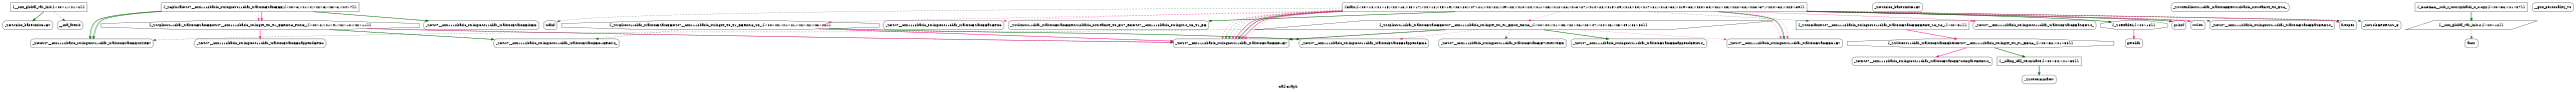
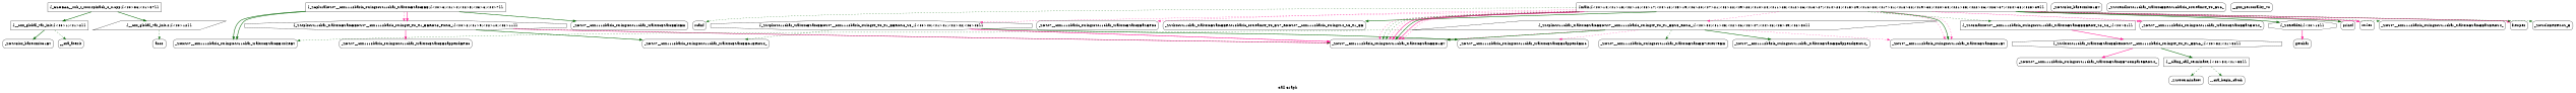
  digraph {
    label="Call Graph"
    node [shape=Mrecord]
    edge [color=darkgreen style=dashed tailport=s0]
    n1 [label="{__cxx_global_var_init|{<s0>1|<s1>2}}" shape=box]
    n2 [label="{_ZNSt8ios_base4InitC1Ev}"]
    n3 [label="{__cxa_atexit}"]
    n4 [label="{_ZStlsIcSt11char_traitsIcESaIcEERSt13basic_ostreamIT_T0_ES7_RKNSt7__cxx1112basic_stringIS4_S5_T1_EE}"]
    n5 [label="{_ZStplIcSt11char_traitsIcESaIcEENSt7__cxx1112basic_stringIT_T0_T1_EERKS8_PKS5_|{<s0>8|<s1>9|<s2>10|<s3>11}}" shape=octagon]
    n6 [label="{_ZNSt7__cxx1112basic_stringIcSt11char_traitsIcESaIcEEC1ERKS4_}"]
    n7 [label="{_ZNSt7__cxx1112basic_stringIcSt11char_traitsIcESaIcEE6appendEPKc}"]
    n8 [label="{_ZNSt7__cxx1112basic_stringIcSt11char_traitsIcESaIcEED1Ev}"]
    n9 [label="{_ZSt9terminatev}"]
    n10 [label="{_ZNSt7__cxx1112basic_stringIcSt11char_traitsIcESaIcEEC1Ev}"]
    n11 [label="{_ZNSt7__cxx1112basic_stringIcSt11char_traitsIcESaIcEEaSEOS4_}"]
    n12 [label="{_ZNSt8ios_base4InitD1Ev}"]
    n13 [label="{_ZSt4endlIcSt11char_traitsIcEERSt13basic_ostreamIT_T0_ES6_}"]
    n14 [label="{acos}"]
    n15 [label="{printf}"]
    n16 [label="{_ZStplIcSt11char_traitsIcESaIcEENSt7__cxx1112basic_stringIT_T0_T1_EES5_RKS8_|{<s0>44|<s1>45|<s2>46|<s3>47|<s4>48|<s5>49|<s6>50}}" shape=parallelogram]
    n17 [label="{_ZNKSt7__cxx1112basic_stringIcSt11char_traitsIcESaIcEE4sizeEv}"]
    n18 [label="{_ZNSt7__cxx1112basic_stringIcSt11char_traitsIcESaIcEE7reserveEm}"]
    n19 [label="{_ZNSt7__cxx1112basic_stringIcSt11char_traitsIcESaIcEE6appendEmc}"]
    n20 [label="{_ZNSt7__cxx1112basic_stringIcSt11char_traitsIcESaIcEE6appendERKS4_}"]
    n21 [label="{_Z6pluralNSt7__cxx1112basic_stringIcSt11char_traitsIcESaIcEEE|{<s0>3|<s1>4|<s2>5|<s3>6|<s4>7}}" shape=box]
    n22 [label="{_ZNSt7__cxx1112basic_stringIcSt11char_traitsIcESaIcEEixEm}"]
    n23 [label="{_ZNKSt7__cxx1112basic_stringIcSt11char_traitsIcESaIcEE7compareERKS4_}"]
    n24 [label="{getchar}"]
    n25 [label="{strlen}"]
    n26 [label="{_ZNSt7__cxx1112basic_stringIcSt11char_traitsIcESaIcEEaSERKS4_}"]
+   n27 [label="{__cxa_begin_catch}"]
    n28 [label="{freopen}"]
    n29 [label="{_GLOBAL__sub_I_sourspinach_0_0.cpp|{<s0>56|<s1>57}}" shape=box]
    n30 [label="{__cxx_global_var_init.2|{<s0>12}}" shape=parallelogram]
    n31 [label="{_ZStplIcSt11char_traitsIcESaIcEENSt7__cxx1112basic_stringIT_T0_T1_EERKS8_S5_|{<s0>40|<s1>41|<s2>42|<s3>43}}" shape=octagon]
    n32 [label="{_ZNSolsEPFRSoS_E}"]
    n33 [label="{__gxx_personality_v0}"]
    n34 [label="{_ZStltIcSt11char_traitsIcESaIcEEbRKNSt7__cxx1112basic_stringIT_T0_T1_EESA_|{<s0>52|<s1>53}}" shape=octagon]
    n35 [label="{__clang_call_terminate|{<s0>54|<s1>55}}" shape=box]
    n36 [label="{_Z4ReadRi|{<s0>13}}" shape=octagon]
    n37 [label="{scanf}"]
    n38 [label="{_ZSt3maxINSt7__cxx1112basic_stringIcSt11char_traitsIcESaIcEEEERKT_S8_S8_|{<s0>51}}" shape=box]
    n39 [label="{main|{<s0>14|<s1>15|<s2>16|<s3>17|<s4>18|<s5>19|<s6>20|<s7>21|<s8>22|<s9>23|<s10>24|<s11>25|<s12>26|<s13>27|<s14>28|<s15>29|<s16>30|<s17>31|<s18>32|<s19>33|<s20>34|<s21>35|<s22>36|<s23>37|<s24>38|<s25>39}}" shape=box]
    n40 [label="{_ZNSt7__cxx1112basic_stringIcSt11char_traitsIcESaIcEEaSEPKc}"]
    n1 -> n2 [style=bold]
    n1 -> n3 [tailport=s1]
    n5 -> n6 [style=bold]
    n5 -> n7 [color=deeppink style=bold tailport=s1]
    n5 -> n8 [color=deeppink style=bold tailport=s2]
    n5 -> n8 [tailport=s3]
    n16 -> n8 [color=deeppink tailport=s5]
    n16 -> n8 [style=bold tailport=s6]
    n16 -> n10 [color=deeppink]
    n16 -> n17 [tailport=s1]
    n16 -> n18 [tailport=s2]
    n16 -> n19 [color=deeppink tailport=s3]
    n16 -> n20 [style=bold tailport=s4]
    n21 -> n5 [color=deeppink tailport=s3]
    n21 -> n5 [color=deeppink style=bold tailport=s4]
    n21 -> n17 [style=bold]
    n21 -> n17 [style=bold tailport=s1]
    n21 -> n22 [style=bold tailport=s2]
+   n29 -> n1 [style=bold]
    n29 -> n30 [style=bold tailport=s1]
    n30 -> n14
    n31 -> n6
    n31 -> n8 [color=deeppink tailport=s2]
    n31 -> n8 [color=deeppink style=bold tailport=s3]
    n31 -> n19 [style=bold tailport=s1]
    n34 -> n23 [color=deeppink style=bold]
    n34 -> n35 [style=bold tailport=s1]
-   n35 -> n9 [style=bold tailport=s1]
+   n35 -> n9 [tailport=s1]
+   n35 -> n27
    n36 -> n24 [color=deeppink style=bold]
    n38 -> n34 [color=deeppink style=bold]
    n39 -> n4 [style=bold tailport=s21]
    n39 -> n8 [color=deeppink tailport=s12]
    n39 -> n8 [tailport=s15]
    n39 -> n8 [tailport=s18]
    n39 -> n8 [color=deeppink tailport=s19]
    n39 -> n8 [color=deeppink style=bold tailport=s20]
    n39 -> n8 [style=bold tailport=s23]
    n39 -> n8 [color=deeppink style=bold tailport=s24]
    n39 -> n8 [color=deeppink tailport=s25]
    n39 -> n10 [color=deeppink tailport=s2]
    n39 -> n10 [style=bold tailport=s3]
    n39 -> n10 [color=deeppink tailport=s4]
    n39 -> n11 [color=deeppink tailport=s11]
    n39 -> n11 [color=deeppink tailport=s14]
    n39 -> n15 [style=bold tailport=s6]
    n39 -> n16 [color=deeppink tailport=s13]
    n39 -> n25 [color=deeppink style=bold tailport=s8]
    n39 -> n26 [tailport=s17]
    n39 -> n28 [color=deeppink style=bold]
    n39 -> n28 [tailport=s1]
    n39 -> n31 [color=deeppink tailport=s10]
    n39 -> n32 [tailport=s22]
    n39 -> n36 [style=bold tailport=s5]
    n39 -> n37 [tailport=s7]
    n39 -> n38 [tailport=s16]
    n39 -> n40 [color=deeppink tailport=s9]
  }
